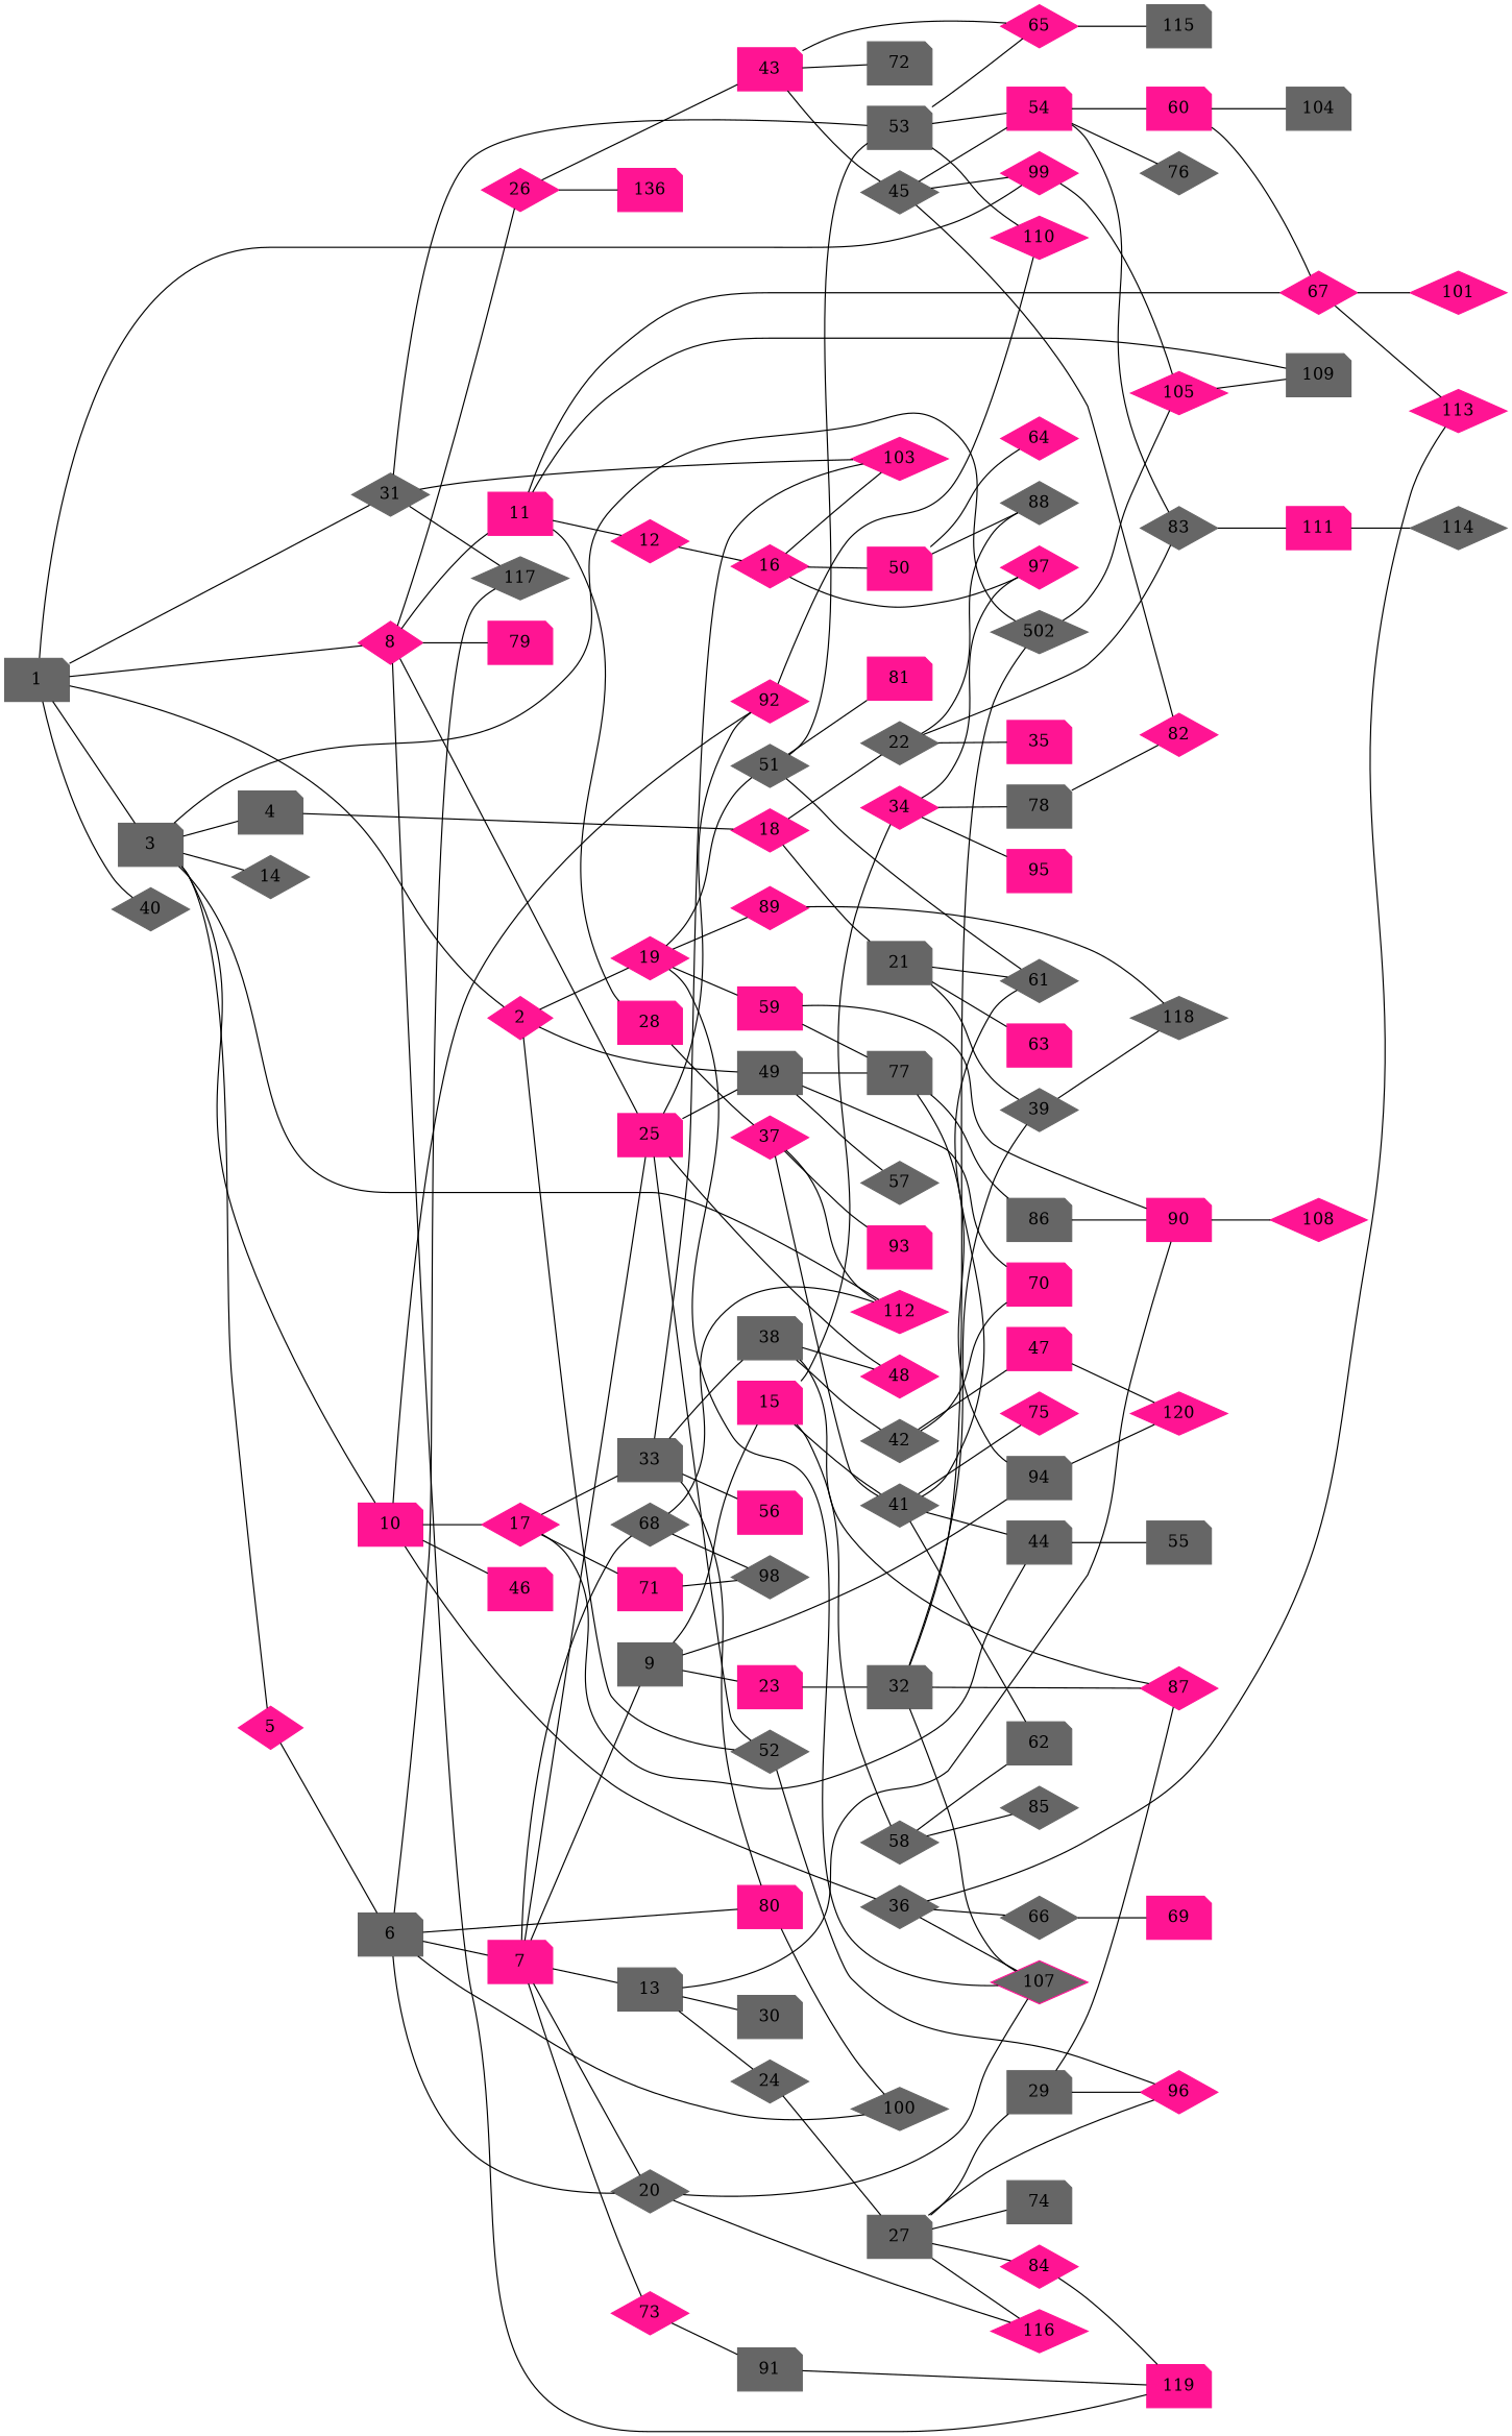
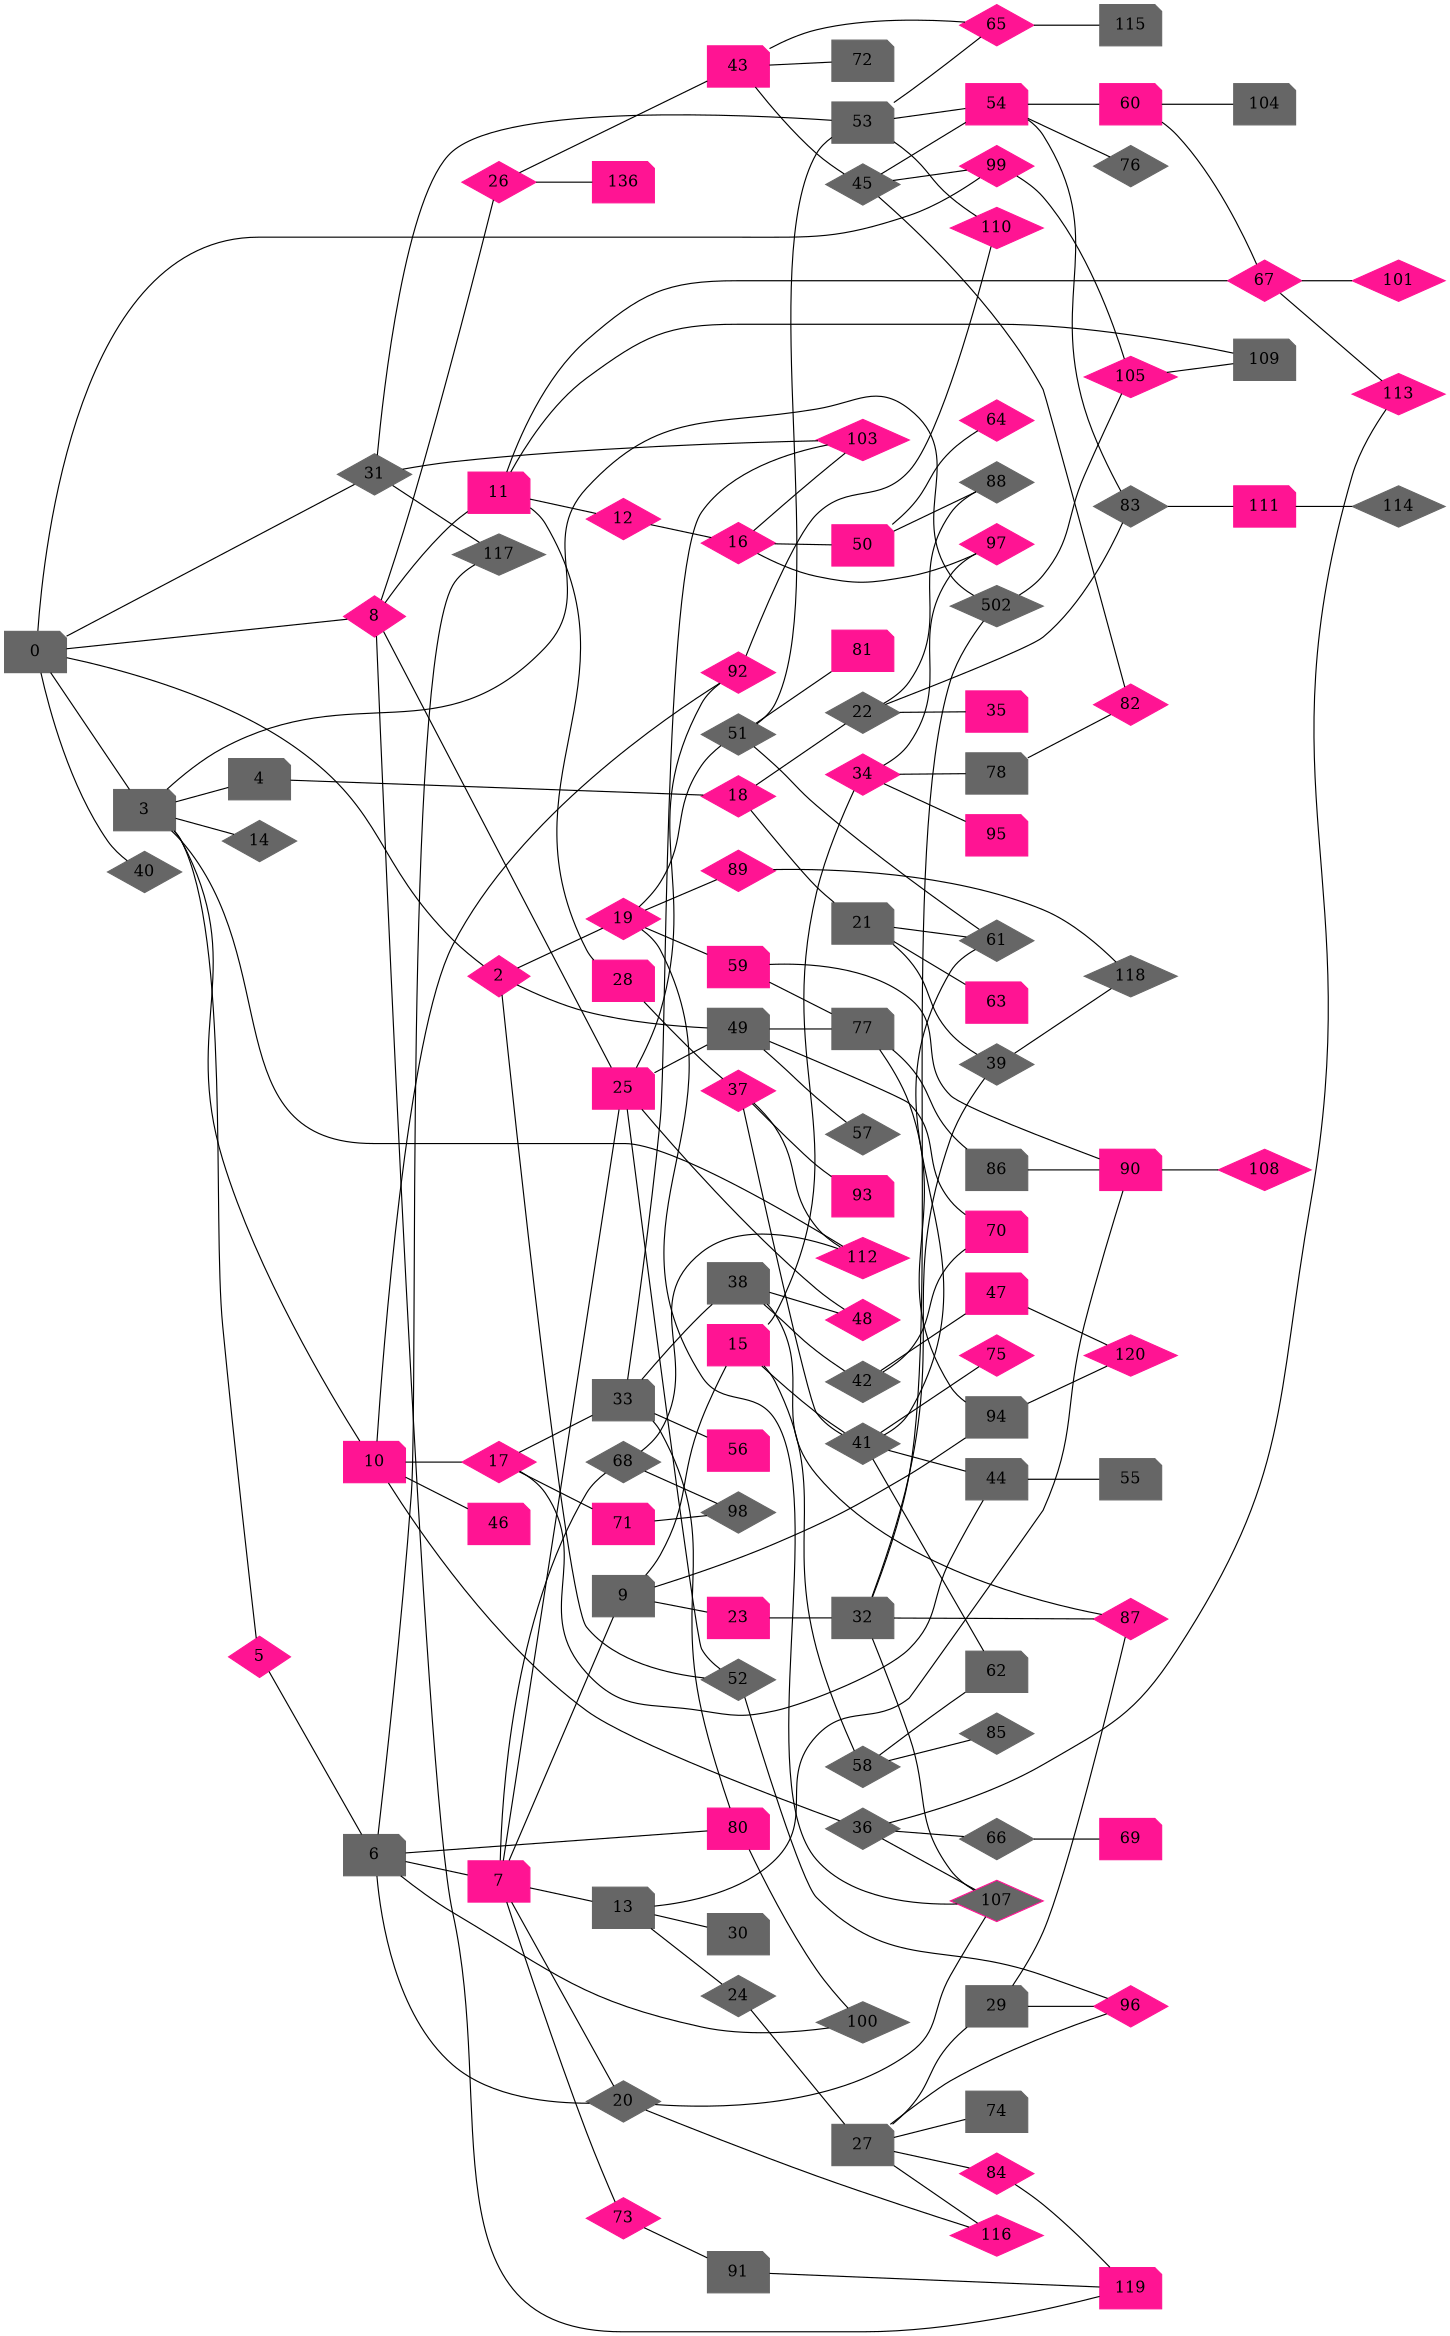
  graph {
    rankdir=LR
    node [color=deeppink shape=diamond style=filled]
-   1 [color=gray40 shape=note]
+   1 [color=gray40 shape=note label=0]
    2
    3 [color=gray40 shape=note]
    8
    31 [color=gray40]
    40 [color=gray40]
    99
    19
    49 [color=gray40 shape=note]
    52 [color=gray40]
    4 [color=gray40 shape=note]
    5
    10 [shape=note]
    14 [color=gray40]
    n15 [color=gray40 label=502]
    112
    25 [shape=note]
    11 [shape=note]
    26
-   79 [shape=note]
    119 [shape=note]
    117 [color=gray40]
    103
    53 [color=gray40 shape=note]
    105
    51 [color=gray40]
    59 [shape=note]
    89
    107 [fillcolor=gray40]
    70 [shape=note]
    57 [color=gray40]
    77 [color=gray40 shape=note]
    96
    18
    6 [color=gray40 shape=note]
    17
    36 [color=gray40]
    46 [shape=note]
    92
    21 [color=gray40 shape=note]
    22 [color=gray40]
    7 [shape=note]
    20 [color=gray40]
    80 [shape=note]
    100 [color=gray40]
    9 [color=gray40 shape=note]
    13 [color=gray40 shape=note]
    68 [color=gray40]
    73
    116
    15 [shape=note]
    23 [shape=note]
    94 [color=gray40 shape=note]
    24 [color=gray40]
    30 [color=gray40 shape=note]
    90 [shape=note]
    48
    98 [color=gray40]
    91 [color=gray40 shape=note]
    12
    28 [shape=note]
    67
    109 [color=gray40 shape=note]
    43 [shape=note]
    n65 [label=136 shape=note]
    34
    41 [color=gray40]
    58 [color=gray40]
    32 [color=gray40 shape=note]
    120
    33 [color=gray40 shape=note]
    44 [color=gray40 shape=note]
    71 [shape=note]
    66 [color=gray40]
    113
    110
    16
    37
    101
    50 [shape=note]
    97
    27 [color=gray40 shape=note]
    108
    78 [color=gray40 shape=note]
    95 [shape=note]
    61 [color=gray40]
    62 [color=gray40 shape=note]
    75
    85 [color=gray40]
    88 [color=gray40]
    64
    38 [color=gray40 shape=note]
    56 [shape=note]
    55 [color=gray40 shape=note]
    39 [color=gray40]
    63 [shape=note]
    35 [shape=note]
    83 [color=gray40]
    81 [shape=note]
    118 [color=gray40]
    111 [shape=note]
    87
    29 [color=gray40 shape=note]
    74 [color=gray40 shape=note]
    84
    45 [color=gray40]
    65
    72 [color=gray40 shape=note]
    93 [shape=note]
    54 [shape=note]
    42 [color=gray40]
    82
    69 [shape=note]
    47 [shape=note]
    115 [color=gray40 shape=note]
    60 [shape=note]
    76 [color=gray40]
    86 [color=gray40 shape=note]
    104 [color=gray40 shape=note]
    114 [color=gray40]
    1 -- 2
    1 -- 3
    1 -- 8
    1 -- 31
    1 -- 40
    1 -- 99
    2 -- 19
    2 -- 49
    2 -- 52
    3 -- 4
    3 -- 5
    3 -- 10
    3 -- 14
    3 -- n15
    3 -- 112
    8 -- 25
    8 -- 11
    8 -- 26
-   8 -- 79
    8 -- 119
    31 -- 117
    31 -- 103
    31 -- 53
    99 -- 105
    19 -- 51
    19 -- 59
    19 -- 89
    19 -- 107
    49 -- 70
    49 -- 57
    49 -- 77
    52 -- 96
    4 -- 18
    5 -- 6
    10 -- 17
    10 -- 36
    10 -- 46
    10 -- 92
    n15 -- 105
    25 -- 49
    25 -- 52
    25 -- 92
    25 -- 48
    11 -- 12
    11 -- 28
    11 -- 67
    11 -- 109
    26 -- 43
    26 -- n65
    53 -- 110
    53 -- 65
    53 -- 54
    105 -- 109
    51 -- 53
    51 -- 61
    51 -- 81
    59 -- 77
    59 -- 90
    89 -- 118
    77 -- 94
    77 -- 86
    18 -- 21
    18 -- 22
    6 -- 117
    6 -- 7
    6 -- 20
    6 -- 80
    6 -- 100
    17 -- 33
    17 -- 44
    17 -- 71
    36 -- 107
    36 -- 66
    36 -- 113
    92 -- 110
    21 -- 61
    21 -- 39
    21 -- 63
    22 -- 88
    22 -- 35
    22 -- 83
    7 -- 25
    7 -- 20
    7 -- 9
    7 -- 13
    7 -- 68
    7 -- 73
    20 -- 107
    20 -- 116
    80 -- 100
    9 -- 15
    9 -- 23
    9 -- 94
    13 -- 24
    13 -- 30
    13 -- 90
    68 -- 112
    68 -- 98
    73 -- 91
    15 -- 34
    15 -- 41
    15 -- 58
    23 -- 32
    94 -- 120
    24 -- 27
    90 -- 108
    91 -- 119
    12 -- 16
    28 -- 37
    67 -- 113
    67 -- 101
    43 -- 45
    43 -- 65
    43 -- 72
    34 -- 97
    34 -- 78
    34 -- 95
    41 -- 44
    41 -- 61
    41 -- 62
    41 -- 75
    58 -- 62
    58 -- 85
    32 -- n15
    32 -- 107
    32 -- 39
    32 -- 87
    33 -- 103
    33 -- 80
    33 -- 38
    33 -- 56
    44 -- 55
    71 -- 98
    66 -- 69
    16 -- 103
    16 -- 50
    16 -- 97
    37 -- 112
    37 -- 41
    37 -- 93
    50 -- 88
    50 -- 64
    27 -- 96
    27 -- 116
    27 -- 29
    27 -- 74
    27 -- 84
    78 -- 82
    38 -- 48
    38 -- 87
    38 -- 42
    39 -- 118
    83 -- 111
    111 -- 114
    29 -- 96
    29 -- 87
    84 -- 119
    45 -- 99
    45 -- 54
    45 -- 82
    65 -- 115
    54 -- 83
    54 -- 60
    54 -- 76
    42 -- 70
    42 -- 47
    47 -- 120
    60 -- 67
    60 -- 104
    86 -- 90
  }
